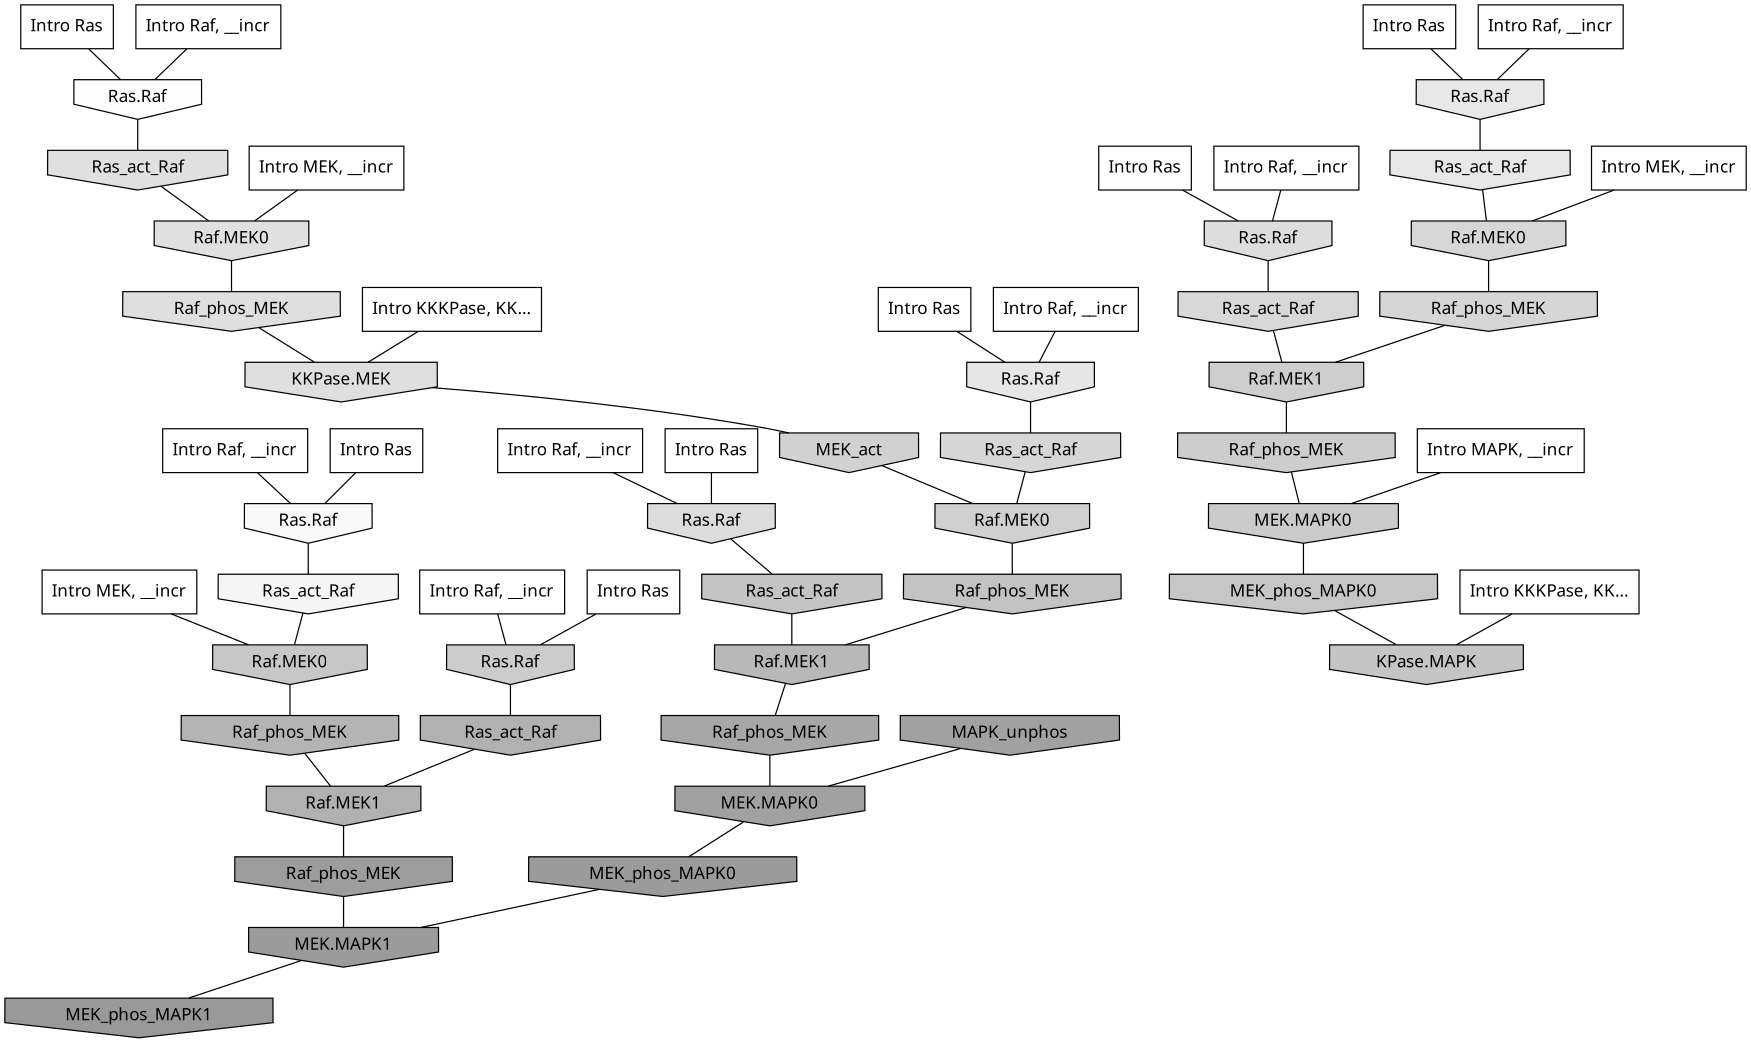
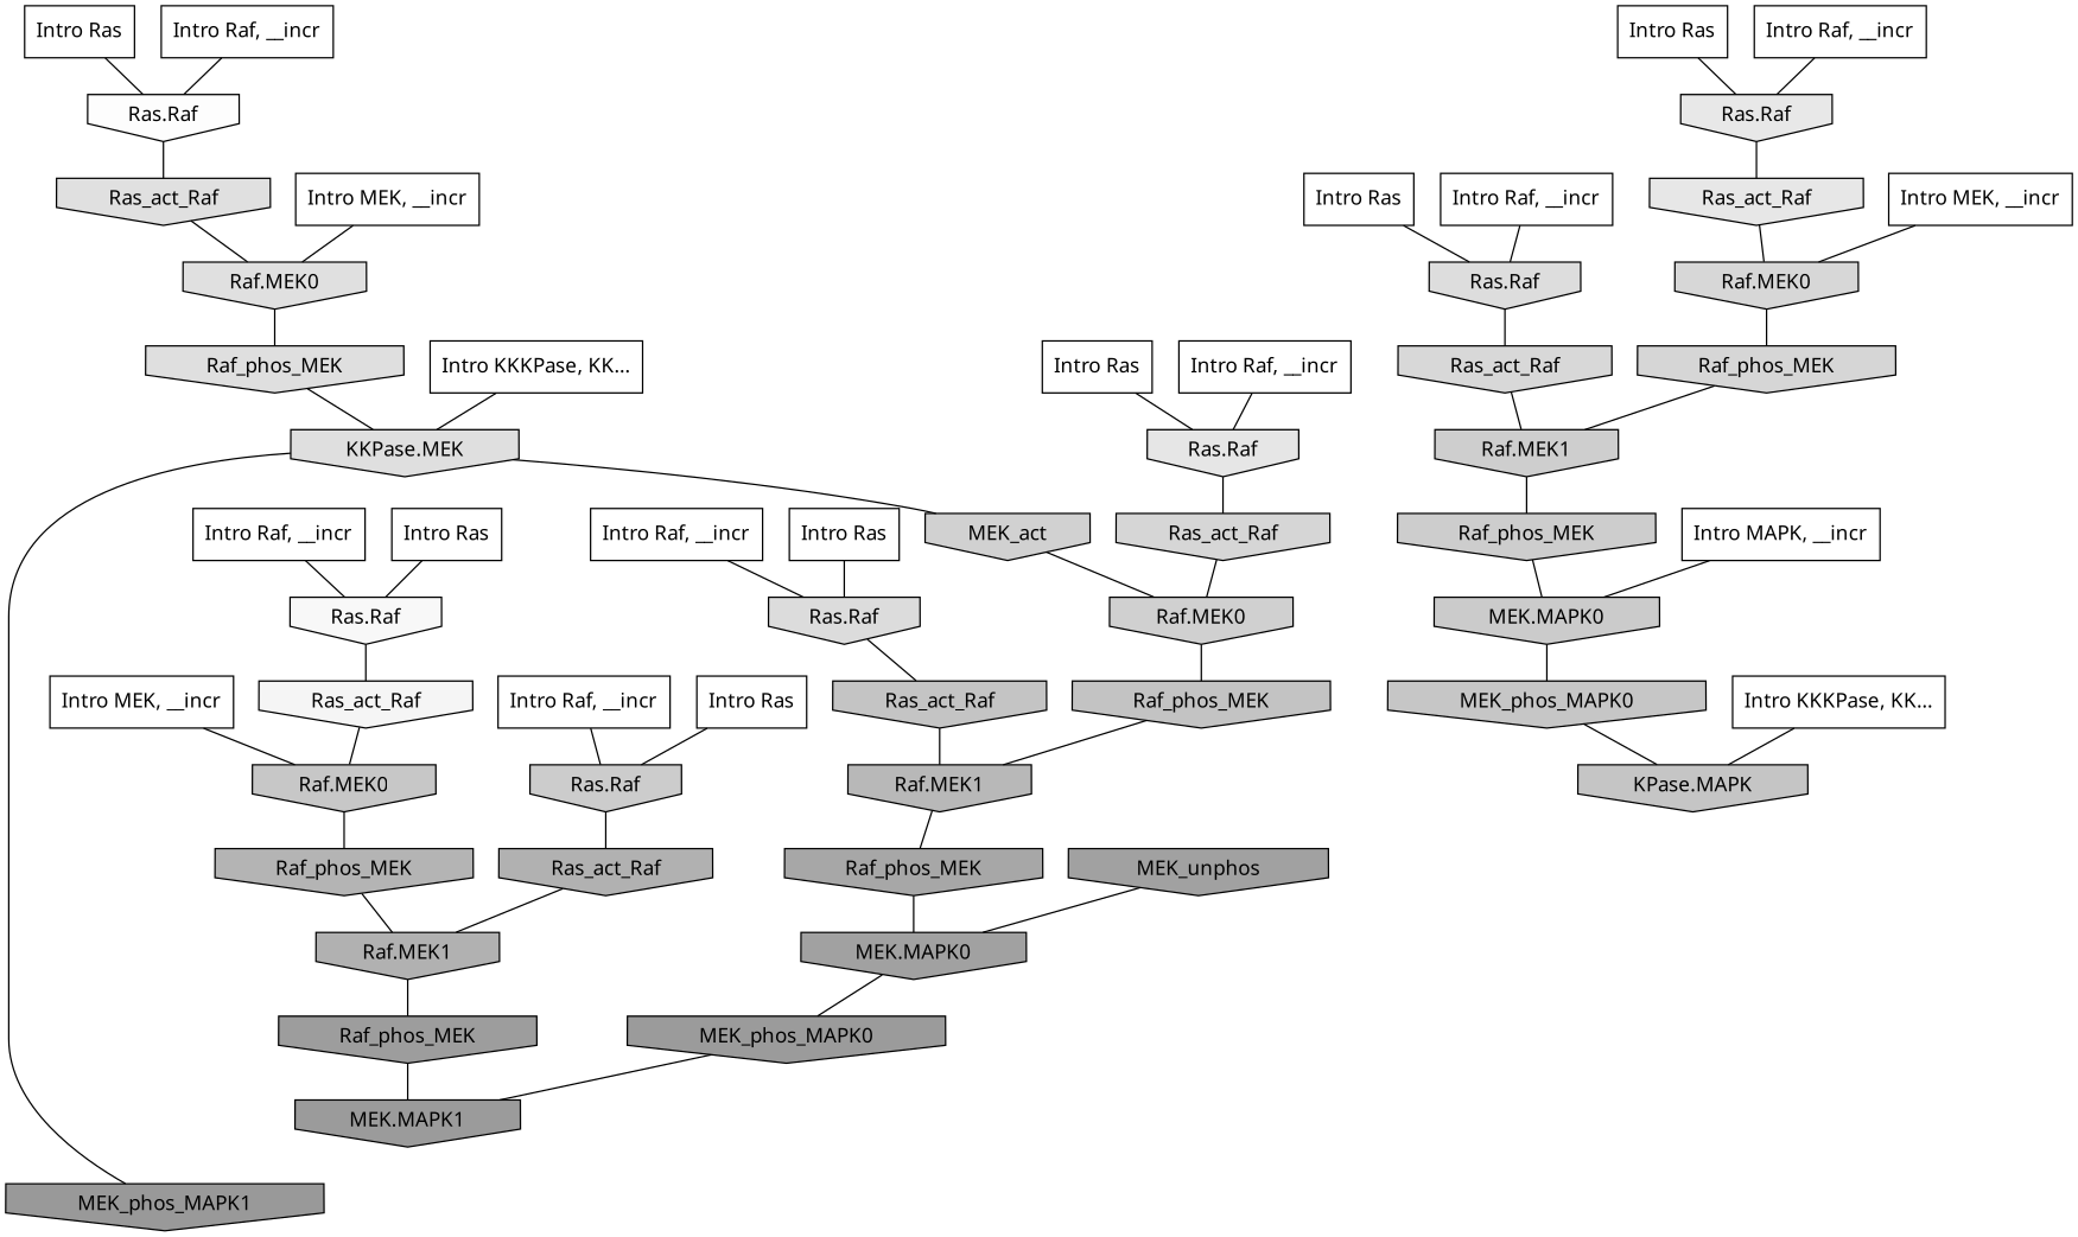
  digraph {
    fontname="Noto Sans"
    rankdir=TB
    ranksep=0.30
    node [fillcolor="0.000 0.000 1.000" fontname="Noto Sans" shape=invhouse style=filled]
    edge [color="0.000 0.000 0.000" dir=none fontname="Noto Sans"]
    n1 [label="Intro Ras" shape=rectangle]
    n2 [fillcolor="0.000 0.000 0.992" label="Ras.Raf"]
    n3 [fillcolor="0.000 0.000 0.876" label=Ras_act_Raf]
    n4 [label="Intro Ras" shape=rectangle]
    n5 [fillcolor="0.000 0.000 0.799" label="Ras.Raf"]
    n6 [fillcolor="0.000 0.000 0.692" label=Ras_act_Raf]
    n7 [label="Intro Ras" shape=rectangle]
    n8 [fillcolor="0.000 0.000 0.863" label="Ras.Raf"]
    n9 [fillcolor="0.000 0.000 0.767" label=Ras_act_Raf]
    n10 [label="Intro Ras" shape=rectangle]
    n11 [fillcolor="0.000 0.000 0.902" label="Ras.Raf"]
    n12 [fillcolor="0.000 0.000 0.838" label=Ras_act_Raf]
    n13 [label="Intro Ras" shape=rectangle]
    n14 [fillcolor="0.000 0.000 0.866" label="Ras.Raf"]
    n15 [fillcolor="0.000 0.000 0.847" label=Ras_act_Raf]
    n16 [label="Intro Ras" shape=rectangle]
    n17 [fillcolor="0.000 0.000 0.908" label="Ras.Raf"]
    n18 [fillcolor="0.000 0.000 0.905" label=Ras_act_Raf]
    n19 [label="Intro Ras" shape=rectangle]
    n20 [fillcolor="0.000 0.000 0.969" label="Ras.Raf"]
    n21 [fillcolor="0.000 0.000 0.958" label=Ras_act_Raf]
    n22 [label="Intro Raf, __incr" shape=rectangle]
    n23 [label="Intro Raf, __incr" shape=rectangle]
    n24 [label="Intro Raf, __incr" shape=rectangle]
    n25 [label="Intro Raf, __incr" shape=rectangle]
    n26 [label="Intro Raf, __incr" shape=rectangle]
    n27 [label="Intro Raf, __incr" shape=rectangle]
    n28 [label="Intro Raf, __incr" shape=rectangle]
    n29 [label="Intro MEK, __incr" shape=rectangle]
    n30 [fillcolor="0.000 0.000 0.843" label="Raf.MEK0"]
    n31 [fillcolor="0.000 0.000 0.839" label=Raf_phos_MEK]
    n32 [label="Intro MEK, __incr" shape=rectangle]
    n33 [fillcolor="0.000 0.000 0.876" label="Raf.MEK0"]
    n34 [fillcolor="0.000 0.000 0.873" label=Raf_phos_MEK]
    n35 [label="Intro MEK, __incr" shape=rectangle]
    n36 [fillcolor="0.000 0.000 0.781" label="Raf.MEK0"]
    n37 [fillcolor="0.000 0.000 0.707" label=Raf_phos_MEK]
    n38 [label="Intro MAPK, __incr" shape=rectangle]
    n39 [fillcolor="0.000 0.000 0.795" label="MEK.MAPK0"]
    n40 [fillcolor="0.000 0.000 0.776" label=MEK_phos_MAPK0]
    n41 [label="Intro KKKPase, KK..." shape=rectangle]
    n42 [fillcolor="0.000 0.000 0.872" label="KKPase.MEK"]
    n43 [fillcolor="0.000 0.000 0.817" label=MEK_act]
    n44 [label="Intro KKKPase, KK..." shape=rectangle]
    n45 [fillcolor="0.000 0.000 0.772" label="KPase.MAPK"]
    n46 [fillcolor="0.000 0.000 0.813" label="Raf.MEK0"]
    n47 [fillcolor="0.000 0.000 0.805" label="Raf.MEK1"]
    n48 [fillcolor="0.000 0.000 0.719" label="Raf.MEK1"]
    n49 [fillcolor="0.000 0.000 0.801" label=Raf_phos_MEK]
    n50 [fillcolor="0.000 0.000 0.763" label=Raf_phos_MEK]
    n51 [fillcolor="0.000 0.000 0.692" label="Raf.MEK1"]
-   n52 [fillcolor="0.000 0.000 0.632" label=MAPK_unphos]
+   n52 [fillcolor="0.000 0.000 0.632" label=MEK_unphos]
    n53 [fillcolor="0.000 0.000 0.632" label="MEK.MAPK0"]
    n54 [fillcolor="0.000 0.000 0.655" label=Raf_phos_MEK]
    n55 [fillcolor="0.000 0.000 0.614" label=Raf_phos_MEK]
    n56 [fillcolor="0.000 0.000 0.606" label="MEK.MAPK1"]
    n57 [fillcolor="0.000 0.000 0.606" label=MEK_phos_MAPK0]
    n58 [fillcolor="0.000 0.000 0.600" label=MEK_phos_MAPK1]
    n1 -> n2
    n2 -> n3
    n3 -> n33
    n4 -> n5
    n5 -> n6
    n6 -> n51
    n7 -> n8
    n8 -> n9
    n9 -> n48
    n10 -> n11
    n11 -> n12
    n12 -> n46
    n13 -> n14
    n14 -> n15
    n15 -> n47
    n16 -> n17
    n17 -> n18
    n18 -> n30
    n19 -> n20
    n20 -> n21
    n21 -> n36
    n22 -> n2
    n23 -> n17
    n24 -> n14
    n25 -> n8
    n26 -> n20
    n27 -> n5
    n28 -> n11
    n29 -> n30
    n30 -> n31
    n31 -> n47
    n32 -> n33
    n33 -> n34
    n34 -> n42
    n35 -> n36
    n36 -> n37
    n37 -> n51
    n38 -> n39
    n39 -> n40
    n40 -> n45
    n41 -> n42
    n42 -> n43
    n43 -> n46
    n44 -> n45
    n46 -> n50
    n47 -> n49
    n48 -> n54
    n49 -> n39
    n50 -> n48
    n51 -> n55
    n52 -> n53
    n53 -> n57
    n54 -> n53
    n55 -> n56
-   n56 -> n58
+   n42 -> n58
    n57 -> n56
  }
